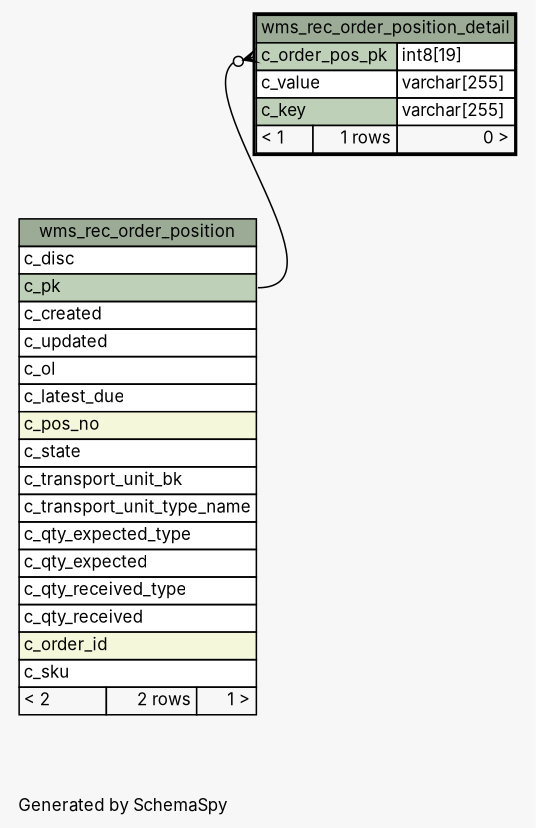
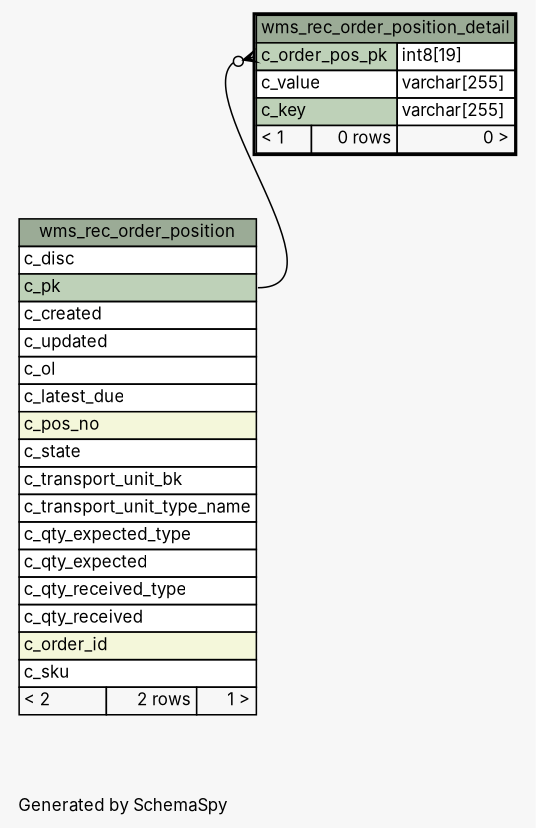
  digraph {
    bgcolor="#f7f7f7"
    fontname=Inter
    fontsize=11
    label="\nGenerated by SchemaSpy"
    labeljust=l
    nodesep=0.18
    rankdir=TB
    ranksep=0.46
    node [fontname=Inter fontsize=11 shape=plaintext]
-   n1 [label=<     <TABLE BORDER="2" CELLBORDER="1" CELLSPACING="0" BGCOLOR="#ffffff">       <TR><TD COLSPAN="3" BGCOLOR="#9bab96" ALIGN="CENTER">wms_rec_order_position_detail</TD></TR>       <TR><TD PORT="c_order_pos_pk" COLSPAN="2" BGCOLOR="#bed1b8" ALIGN="LEFT">c_order_pos_pk</TD><TD PORT="c_order_pos_pk.type" ALIGN="LEFT">int8[19]</TD></TR>       <TR><TD PORT="c_value" COLSPAN="2" ALIGN="LEFT">c_value</TD><TD PORT="c_value.type" ALIGN="LEFT">varchar[255]</TD></TR>       <TR><TD PORT="c_key" COLSPAN="2" BGCOLOR="#bed1b8" ALIGN="LEFT">c_key</TD><TD PORT="c_key.type" ALIGN="LEFT">varchar[255]</TD></TR>       <TR><TD ALIGN="LEFT" BGCOLOR="#f7f7f7">&lt; 1</TD><TD ALIGN="RIGHT" BGCOLOR="#f7f7f7">1 rows</TD><TD ALIGN="RIGHT" BGCOLOR="#f7f7f7">0 &gt;</TD></TR>     </TABLE>>]
+   n1 [label=<     <TABLE BORDER="2" CELLBORDER="1" CELLSPACING="0" BGCOLOR="#ffffff">       <TR><TD COLSPAN="3" BGCOLOR="#9bab96" ALIGN="CENTER">wms_rec_order_position_detail</TD></TR>       <TR><TD PORT="c_order_pos_pk" COLSPAN="2" BGCOLOR="#bed1b8" ALIGN="LEFT">c_order_pos_pk</TD><TD PORT="c_order_pos_pk.type" ALIGN="LEFT">int8[19]</TD></TR>       <TR><TD PORT="c_value" COLSPAN="2" ALIGN="LEFT">c_value</TD><TD PORT="c_value.type" ALIGN="LEFT">varchar[255]</TD></TR>       <TR><TD PORT="c_key" COLSPAN="2" BGCOLOR="#bed1b8" ALIGN="LEFT">c_key</TD><TD PORT="c_key.type" ALIGN="LEFT">varchar[255]</TD></TR>       <TR><TD ALIGN="LEFT" BGCOLOR="#f7f7f7">&lt; 1</TD><TD ALIGN="RIGHT" BGCOLOR="#f7f7f7">0 rows</TD><TD ALIGN="RIGHT" BGCOLOR="#f7f7f7">0 &gt;</TD></TR>     </TABLE>>]
    n2 [label=<     <TABLE BORDER="0" CELLBORDER="1" CELLSPACING="0" BGCOLOR="#ffffff">       <TR><TD COLSPAN="3" BGCOLOR="#9bab96" ALIGN="CENTER">wms_rec_order_position</TD></TR>       <TR><TD PORT="c_disc" COLSPAN="3" ALIGN="LEFT">c_disc</TD></TR>       <TR><TD PORT="c_pk" COLSPAN="3" BGCOLOR="#bed1b8" ALIGN="LEFT">c_pk</TD></TR>       <TR><TD PORT="c_created" COLSPAN="3" ALIGN="LEFT">c_created</TD></TR>       <TR><TD PORT="c_updated" COLSPAN="3" ALIGN="LEFT">c_updated</TD></TR>       <TR><TD PORT="c_ol" COLSPAN="3" ALIGN="LEFT">c_ol</TD></TR>       <TR><TD PORT="c_latest_due" COLSPAN="3" ALIGN="LEFT">c_latest_due</TD></TR>       <TR><TD PORT="c_pos_no" COLSPAN="3" BGCOLOR="#f4f7da" ALIGN="LEFT">c_pos_no</TD></TR>       <TR><TD PORT="c_state" COLSPAN="3" ALIGN="LEFT">c_state</TD></TR>       <TR><TD PORT="c_transport_unit_bk" COLSPAN="3" ALIGN="LEFT">c_transport_unit_bk</TD></TR>       <TR><TD PORT="c_transport_unit_type_name" COLSPAN="3" ALIGN="LEFT">c_transport_unit_type_name</TD></TR>       <TR><TD PORT="c_qty_expected_type" COLSPAN="3" ALIGN="LEFT">c_qty_expected_type</TD></TR>       <TR><TD PORT="c_qty_expected" COLSPAN="3" ALIGN="LEFT">c_qty_expected</TD></TR>       <TR><TD PORT="c_qty_received_type" COLSPAN="3" ALIGN="LEFT">c_qty_received_type</TD></TR>       <TR><TD PORT="c_qty_received" COLSPAN="3" ALIGN="LEFT">c_qty_received</TD></TR>       <TR><TD PORT="c_order_id" COLSPAN="3" BGCOLOR="#f4f7da" ALIGN="LEFT">c_order_id</TD></TR>       <TR><TD PORT="c_sku" COLSPAN="3" ALIGN="LEFT">c_sku</TD></TR>       <TR><TD ALIGN="LEFT" BGCOLOR="#f7f7f7">&lt; 2</TD><TD ALIGN="RIGHT" BGCOLOR="#f7f7f7">2 rows</TD><TD ALIGN="RIGHT" BGCOLOR="#f7f7f7">1 &gt;</TD></TR>     </TABLE>>]
    n1 -> n2 [arrowhead=none arrowsize=0.8 arrowtail=crowodot dir=back headport="c_pk:e" tailport="c_order_pos_pk:w" fontname=Inter]
  }
